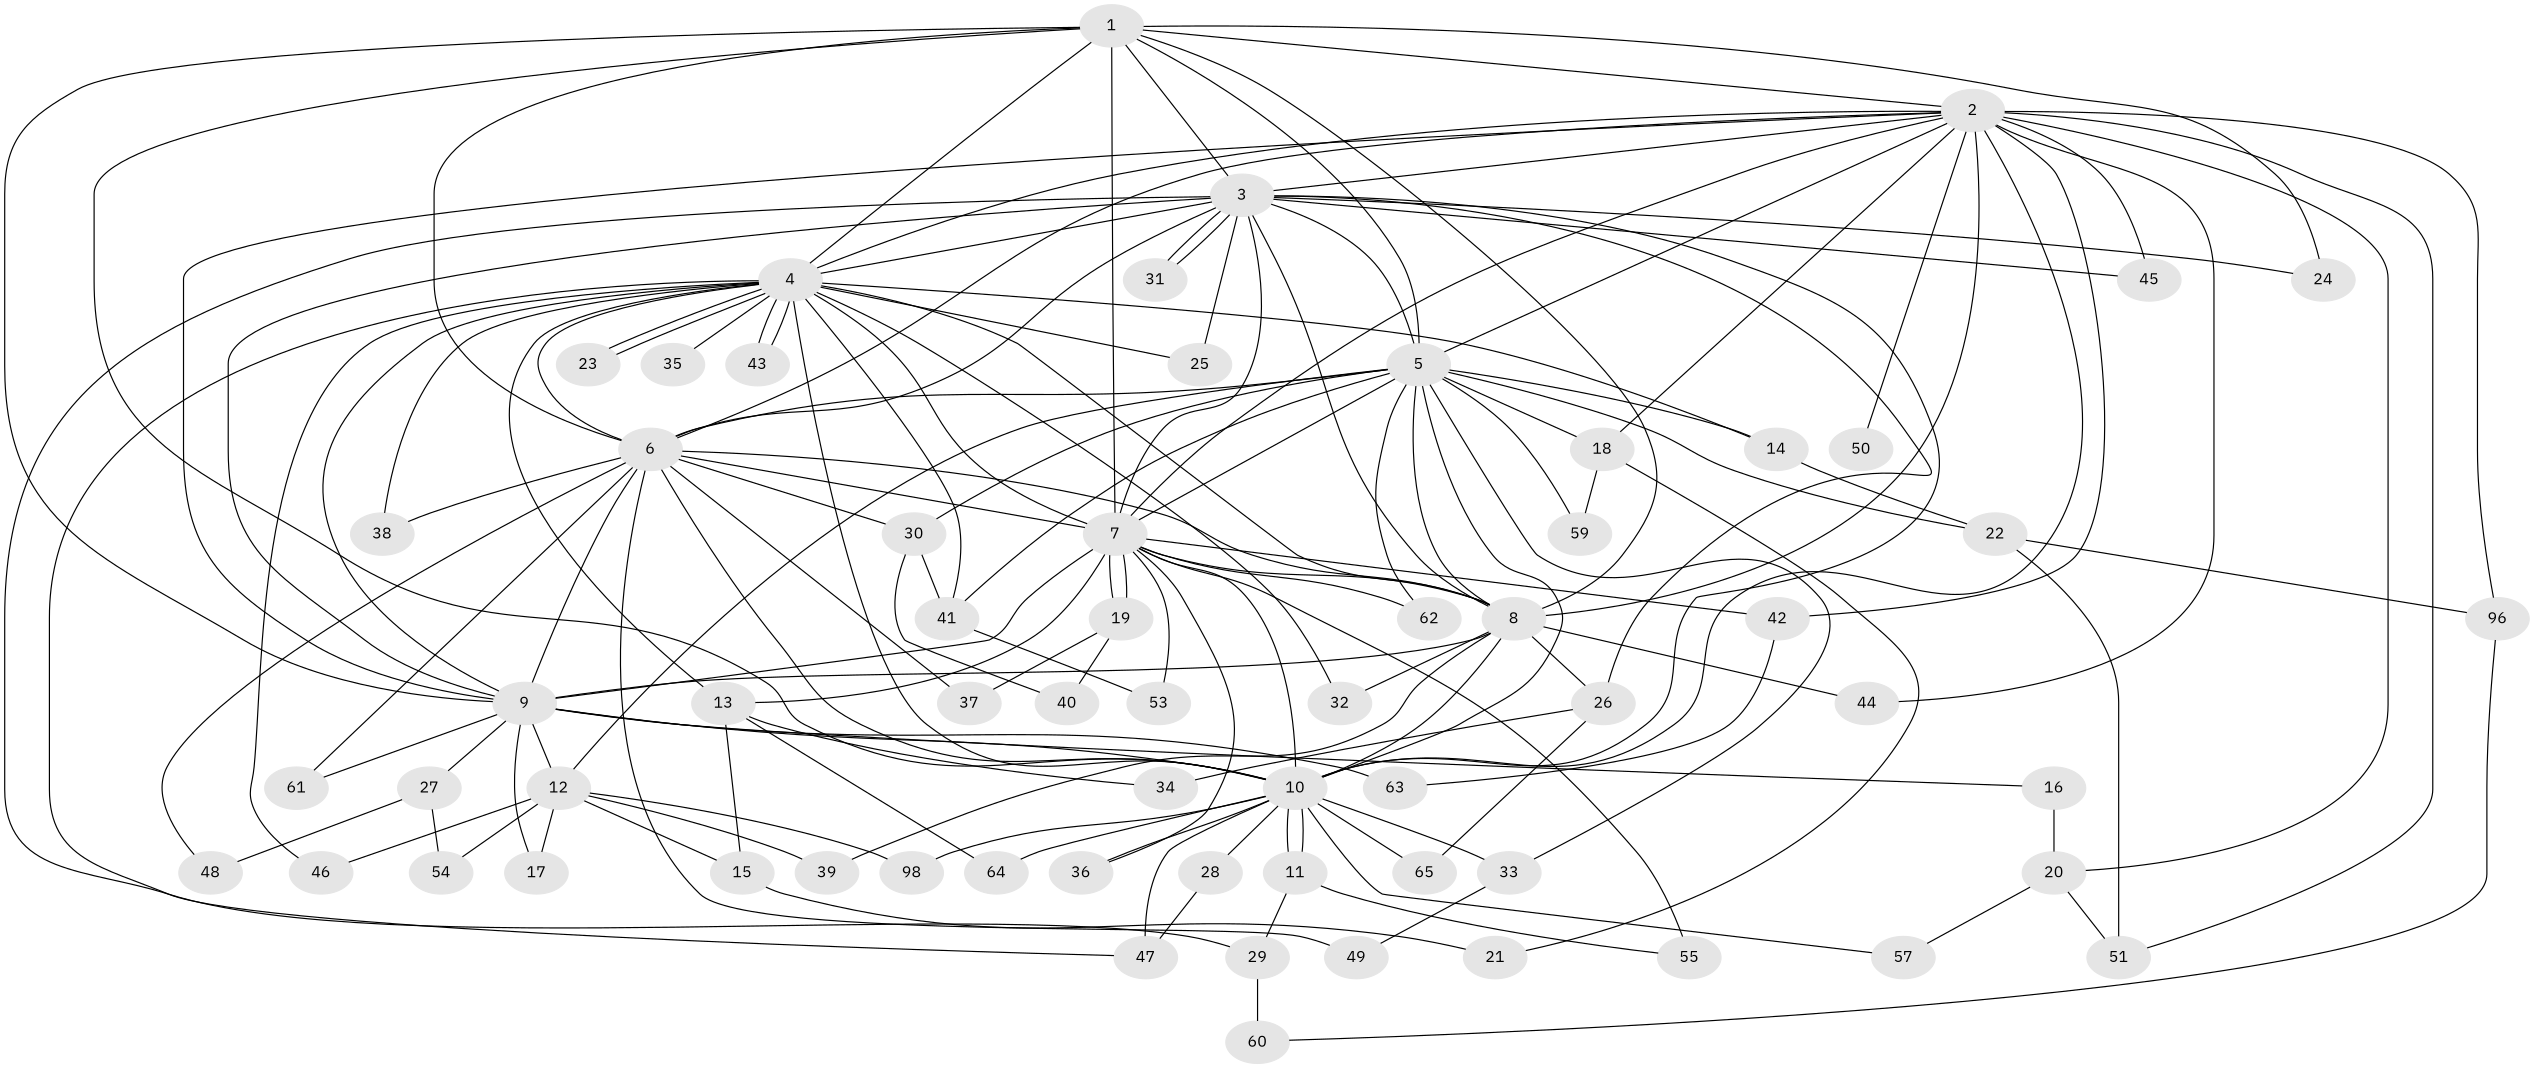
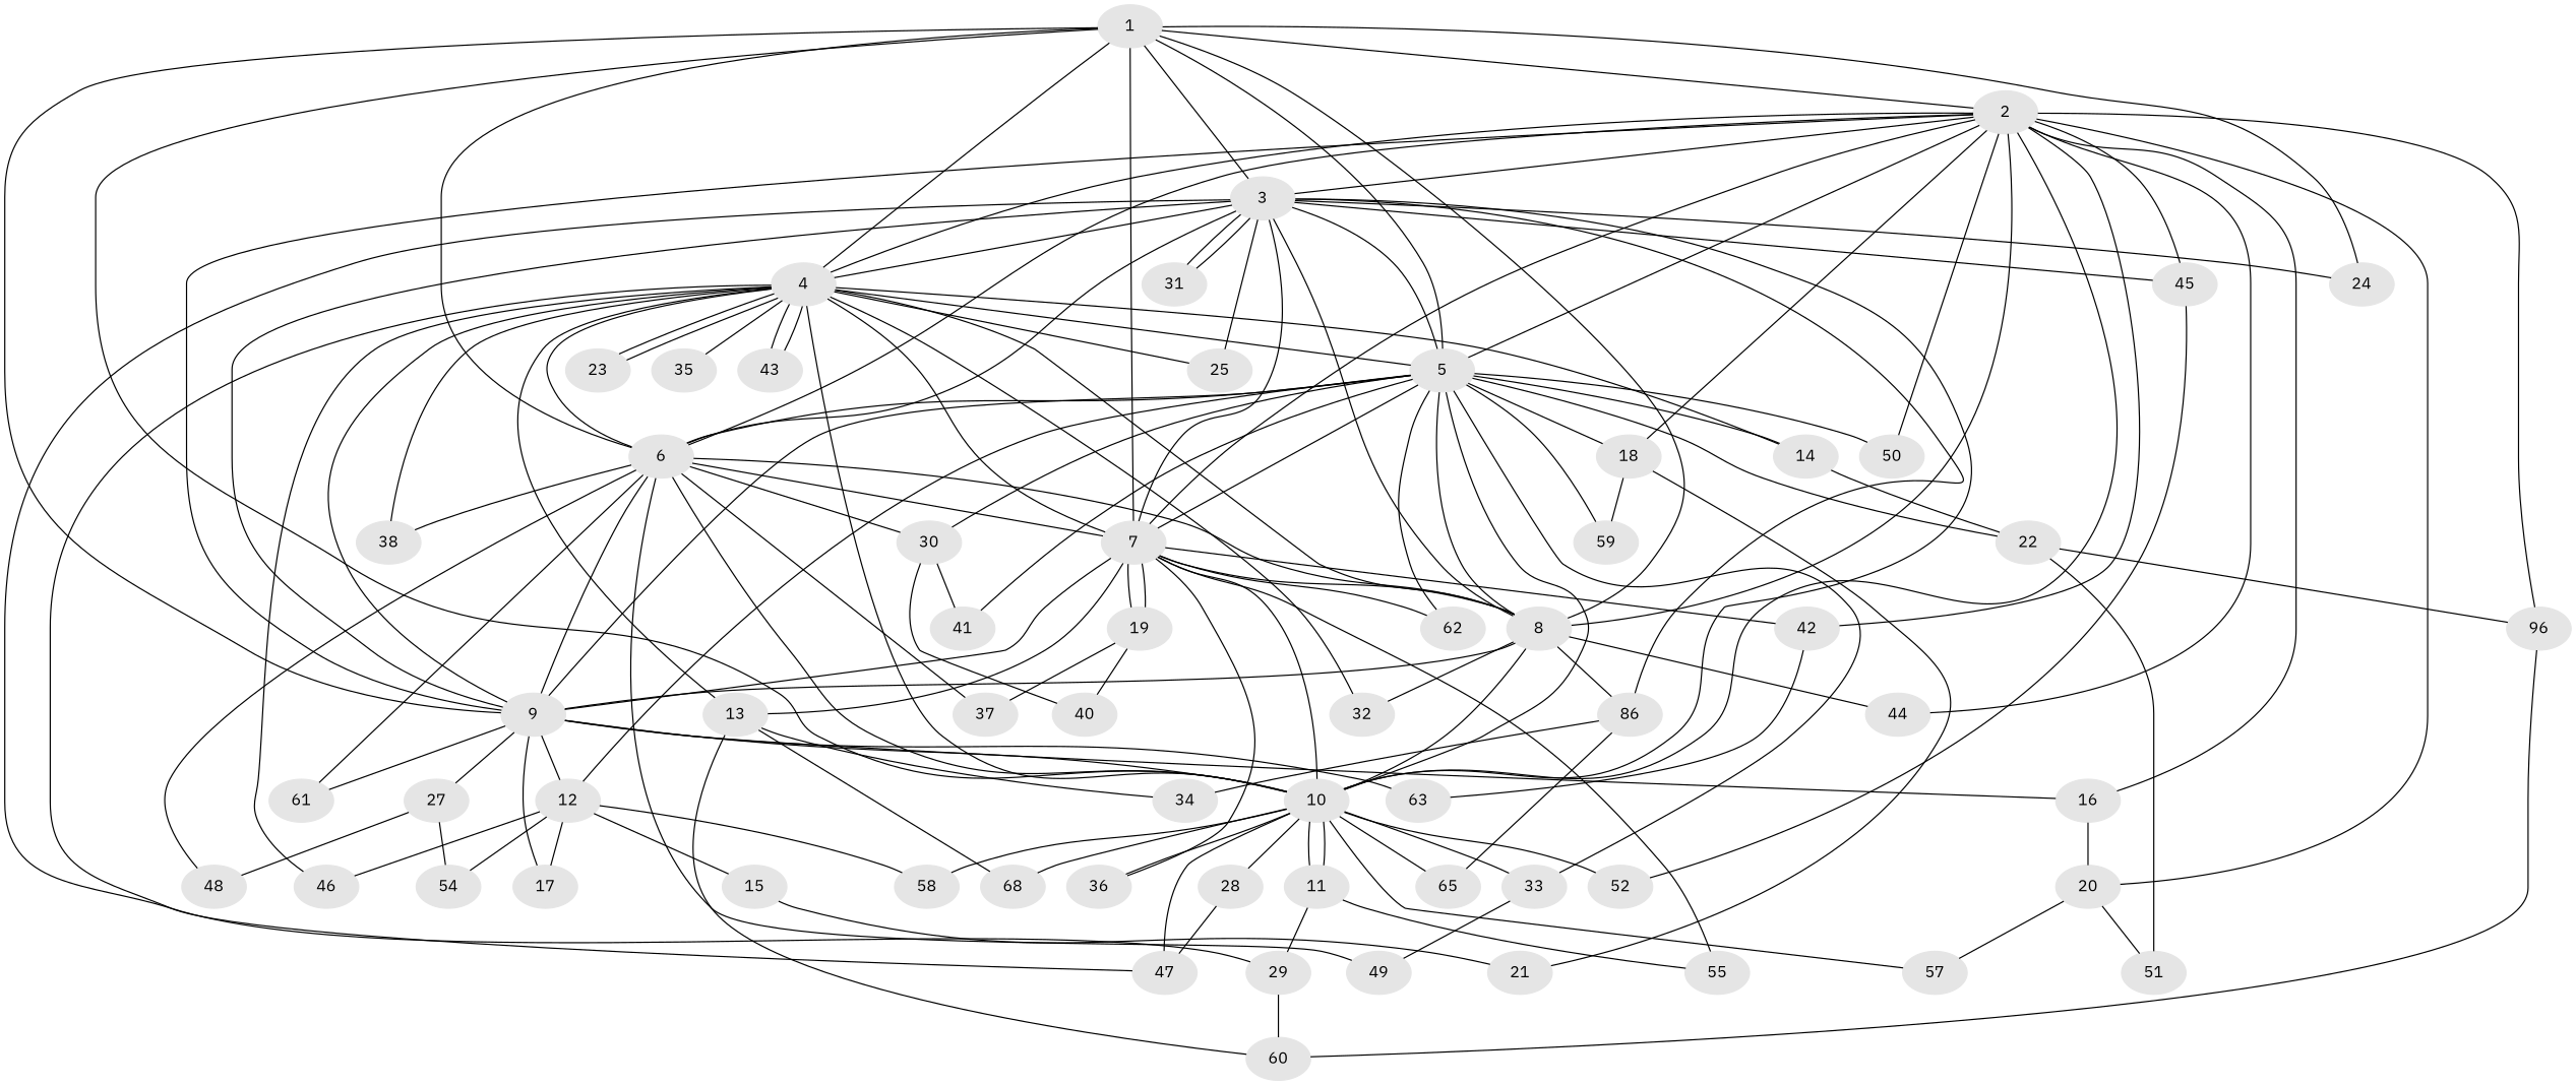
  graph {
    fontname="IBM Plex Sans"
    node [color=gray90 fontname="IBM Plex Sans" style=filled]
    edge [fontname="IBM Plex Sans"]
    1
    2
    3
    4
    5
    6
    7
    8
    9
    10
    24
    16
    18
    20
    42
    44
    45
    50
    n19 [label=96]
    25
-   26
+   26 [label=86]
    29
    31
    13
    14
    23
    32
    35
    38
    43
    46
    47
    12
    22
    30
    33
    41
    59
    62
    37
    48
    49
    61
    19
    36
-   53
    55
-   39
    27
    17
    63
    28
    11
+   52
    57
-   58 [label=98]
-   64
+   58
+   64 [label=68]
    65
    21
    51
    60
    34
    15
    54
    40
    1 -- 2
    1 -- 3
    1 -- 4
    1 -- 5
    1 -- 6
    1 -- 7
    1 -- 8
    1 -- 9
    1 -- 10
    1 -- 24
    2 -- 3
    2 -- 4
    2 -- 5
    2 -- 6
    2 -- 7
    2 -- 8
    2 -- 9
    2 -- 10
-   2 -- 51
+   2 -- 16
    2 -- 18
    2 -- 20
    2 -- 42
    2 -- 44
    2 -- 45
    2 -- 50
    2 -- n19
    3 -- 4
    3 -- 5
    3 -- 6
    3 -- 7
    3 -- 8
    3 -- 9
    3 -- 10
    3 -- 24
    3 -- 45
    3 -- 25
    3 -- 26
    3 -- 29
    3 -- 31
    3 -- 31
-   4 -- 41
+   4 -- 5
    4 -- 6
    4 -- 7
    4 -- 8
    4 -- 9
    4 -- 10
    4 -- 25
    4 -- 13
    4 -- 14
    4 -- 23
    4 -- 23
    4 -- 32
    4 -- 35
    4 -- 38
    4 -- 43
    4 -- 43
    4 -- 46
    4 -- 47
    5 -- 6
    5 -- 7
    5 -- 8
+   5 -- 9
    5 -- 10
    5 -- 18
+   5 -- 50
    5 -- 14
    5 -- 12
    5 -- 22
    5 -- 30
    5 -- 33
    5 -- 41
    5 -- 59
    5 -- 62
    6 -- 7
    6 -- 8
    6 -- 9
    6 -- 10
    6 -- 38
    6 -- 30
    6 -- 37
    6 -- 48
    6 -- 49
    6 -- 61
    7 -- 8
    7 -- 9
    7 -- 10
    7 -- 42
    7 -- 13
    7 -- 62
    7 -- 19
    7 -- 19
    7 -- 36
-   7 -- 53
    7 -- 55
    8 -- 9
    8 -- 10
    8 -- 44
    8 -- 26
    8 -- 32
-   8 -- 39
    9 -- 10
    9 -- 16
    9 -- 12
    9 -- 61
    9 -- 27
    9 -- 17
    9 -- 63
    10 -- 47
    10 -- 33
    10 -- 36
    10 -- 28
    10 -- 11
    10 -- 11
+   10 -- 52
    10 -- 57
    10 -- 58
    10 -- 64
    10 -- 65
    16 -- 20
    18 -- 59
    18 -- 21
    20 -- 57
    20 -- 51
    42 -- 63
+   45 -- 52
    n19 -- 60
    26 -- 65
    26 -- 34
    29 -- 60
    13 -- 64
    13 -- 34
-   13 -- 15
+   13 -- 60
    14 -- 22
    12 -- 46
-   12 -- 39
    12 -- 17
    12 -- 58
    12 -- 15
    12 -- 54
    22 -- n19
    22 -- 51
    30 -- 41
    30 -- 40
    33 -- 49
-   41 -- 53
    19 -- 37
    19 -- 40
    27 -- 48
    27 -- 54
    28 -- 47
    11 -- 29
    11 -- 55
    15 -- 21
  }
